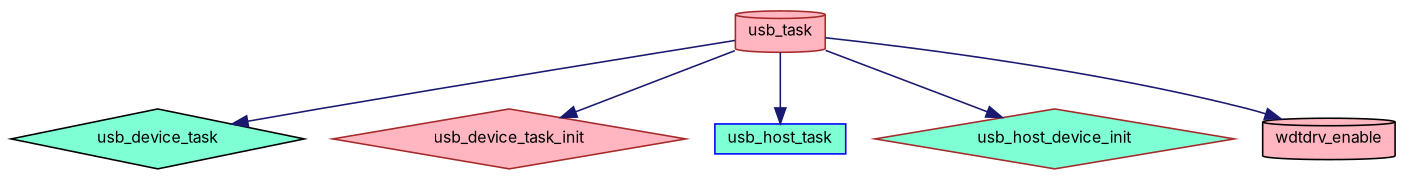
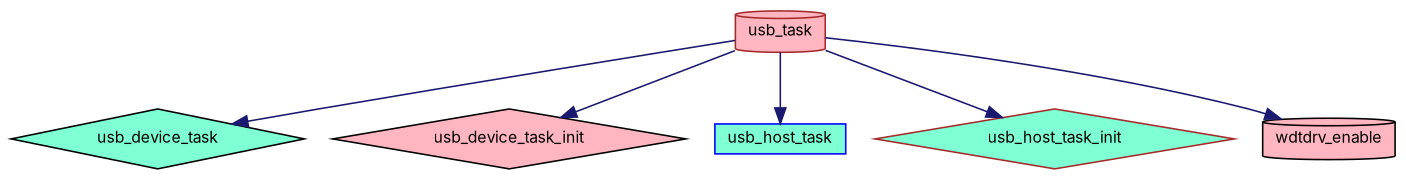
  digraph {
    fontname=Inter
    rankdir=TB
    node [color=brown fillcolor=lightpink fontname=Inter fontsize=10 shape=diamond style=filled]
    edge [color=midnightblue fontname=Inter fontsize=10 labelfontname="FreeSans.ttf" labelfontsize=10 style=solid]
    n1 [fontcolor=black height=0.2 label=usb_task shape=cylinder width=0.4]
    n2 [color=black fillcolor=aquamarine height=0.2 label=usb_device_task width=0.4]
-   n3 [height=0.2 label=usb_device_task_init width=0.4]
+   n3 [color=black height=0.2 label=usb_device_task_init width=0.4]
    n4 [color=blue fillcolor=aquamarine height=0.2 label=usb_host_task shape=box width=0.4]
-   n5 [fillcolor=aquamarine height=0.2 label=usb_host_device_init width=0.4]
+   n5 [fillcolor=aquamarine height=0.2 label=usb_host_task_init width=0.4]
    n6 [color=black height=0.2 label=wdtdrv_enable shape=cylinder width=0.4]
    n1 -> n2
    n1 -> n3
    n1 -> n4
    n1 -> n5
    n1 -> n6
  }
